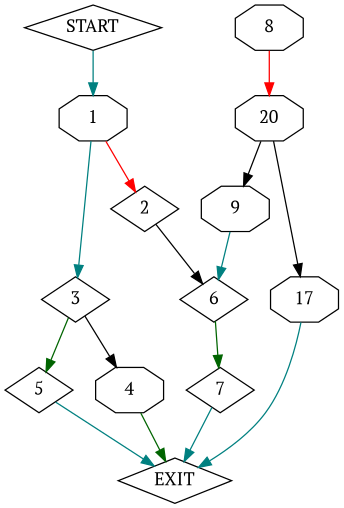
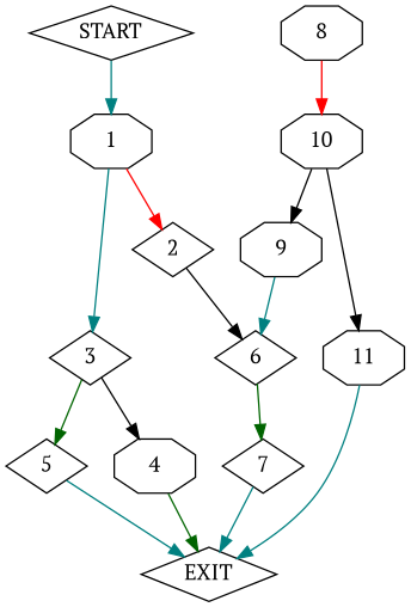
  digraph {
    fontname="PT Serif"
    node [fontname="PT Serif" shape=diamond]
    edge [color=teal fontname="PT Serif"]
    n1 [label=START]
    1 [shape=octagon]
    2
    3
    n5 [label=EXIT]
    6
    4 [shape=octagon]
    5
    7
    8 [shape=octagon]
-   10 [shape=octagon label=20]
+   10 [shape=octagon]
    9 [shape=octagon]
-   11 [shape=octagon label=17]
+   11 [shape=octagon]
    n1 -> 1
    1 -> 2 [color=red]
    1 -> 3
    2 -> 6 [color=black]
    3 -> 4 [color=black]
    3 -> 5 [color=darkgreen]
    6 -> 7 [color=darkgreen]
    4 -> n5 [color=darkgreen]
    5 -> n5
    7 -> n5
    8 -> 10 [color=red]
    10 -> 9 [color=black]
    10 -> 11 [color=black]
    9 -> 6
    11 -> n5
  }
